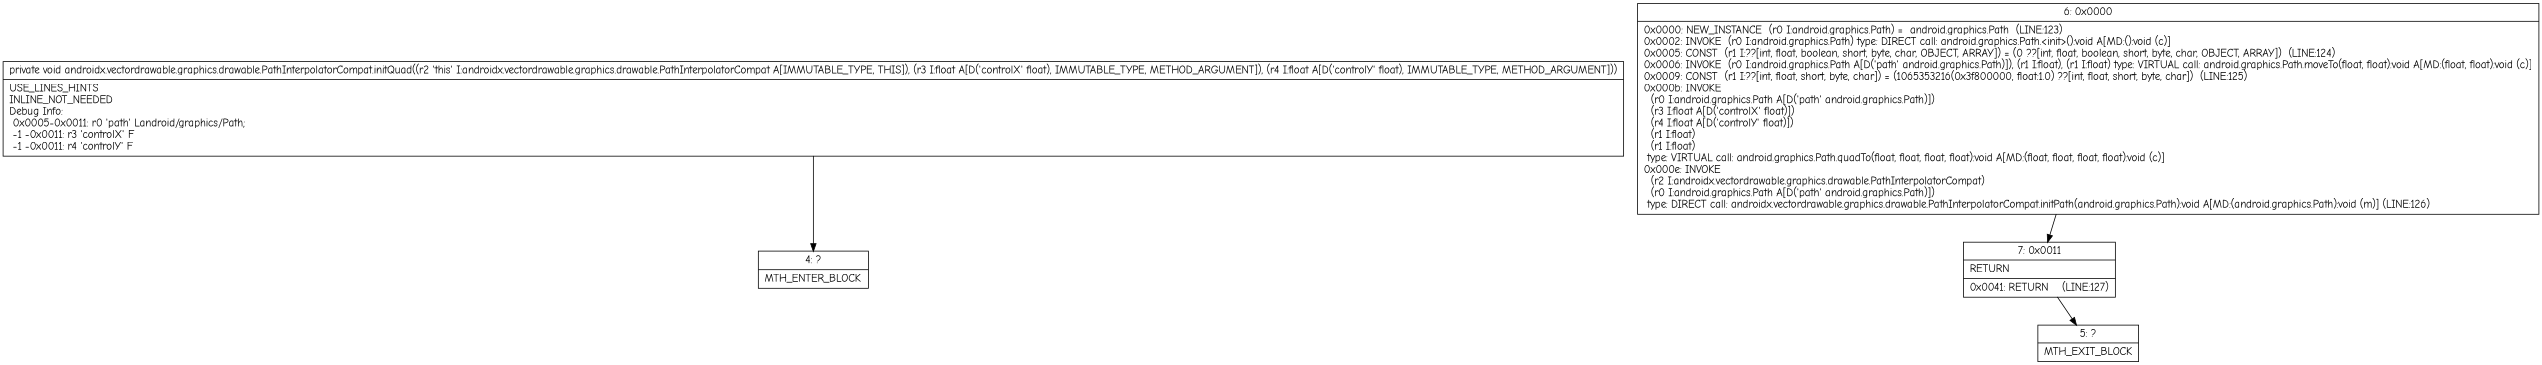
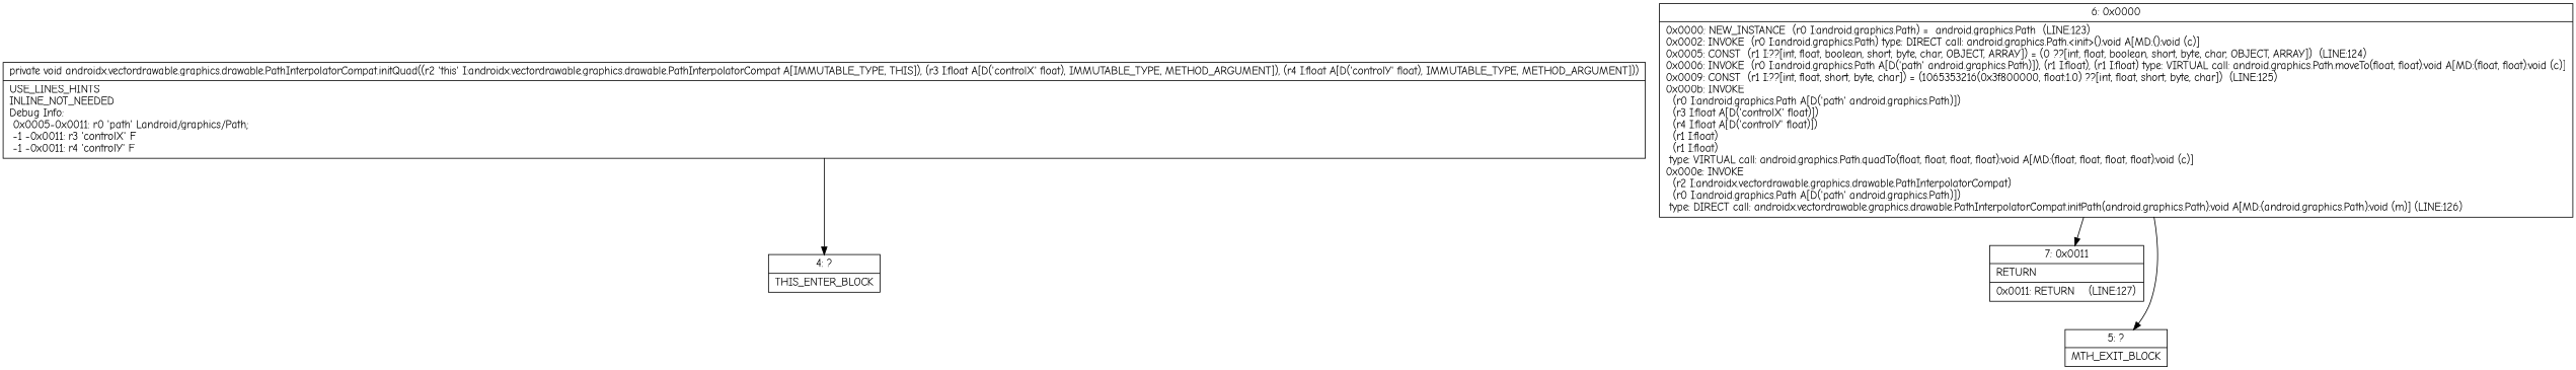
  digraph {
    fontname="Comic Neue"
    node [fontname="Comic Neue" shape=record]
    edge [fontname="Comic Neue"]
-   n1 [label="{4\:\ ?|MTH_ENTER_BLOCK\l}"]
+   n1 [label="{4\:\ ?|THIS_ENTER_BLOCK\l}"]
    n2 [label="{6\:\ 0x0000|0x0000: NEW_INSTANCE  (r0 I:android.graphics.Path) =  android.graphics.Path  (LINE:123)\l0x0002: INVOKE  (r0 I:android.graphics.Path) type: DIRECT call: android.graphics.Path.\<init\>():void A[MD:():void (c)]\l0x0005: CONST  (r1 I:??[int, float, boolean, short, byte, char, OBJECT, ARRAY]) = (0 ??[int, float, boolean, short, byte, char, OBJECT, ARRAY])  (LINE:124)\l0x0006: INVOKE  (r0 I:android.graphics.Path A[D('path' android.graphics.Path)]), (r1 I:float), (r1 I:float) type: VIRTUAL call: android.graphics.Path.moveTo(float, float):void A[MD:(float, float):void (c)]\l0x0009: CONST  (r1 I:??[int, float, short, byte, char]) = (1065353216(0x3f800000, float:1.0) ??[int, float, short, byte, char])  (LINE:125)\l0x000b: INVOKE  \l  (r0 I:android.graphics.Path A[D('path' android.graphics.Path)])\l  (r3 I:float A[D('controlX' float)])\l  (r4 I:float A[D('controlY' float)])\l  (r1 I:float)\l  (r1 I:float)\l type: VIRTUAL call: android.graphics.Path.quadTo(float, float, float, float):void A[MD:(float, float, float, float):void (c)]\l0x000e: INVOKE  \l  (r2 I:androidx.vectordrawable.graphics.drawable.PathInterpolatorCompat)\l  (r0 I:android.graphics.Path A[D('path' android.graphics.Path)])\l type: DIRECT call: androidx.vectordrawable.graphics.drawable.PathInterpolatorCompat.initPath(android.graphics.Path):void A[MD:(android.graphics.Path):void (m)] (LINE:126)\l}"]
-   n3 [label="{7\:\ 0x0011|RETURN\l|0x0041: RETURN    (LINE:127)\l}"]
+   n3 [label="{7\:\ 0x0011|RETURN\l|0x0011: RETURN    (LINE:127)\l}"]
    n4 [label="{5\:\ ?|MTH_EXIT_BLOCK\l}"]
    n5 [label="{private void androidx.vectordrawable.graphics.drawable.PathInterpolatorCompat.initQuad((r2 'this' I:androidx.vectordrawable.graphics.drawable.PathInterpolatorCompat A[IMMUTABLE_TYPE, THIS]), (r3 I:float A[D('controlX' float), IMMUTABLE_TYPE, METHOD_ARGUMENT]), (r4 I:float A[D('controlY' float), IMMUTABLE_TYPE, METHOD_ARGUMENT]))  | USE_LINES_HINTS\lINLINE_NOT_NEEDED\lDebug Info:\l  0x0005\-0x0011: r0 'path' Landroid\/graphics\/Path;\l  \-1 \-0x0011: r3 'controlX' F\l  \-1 \-0x0011: r4 'controlY' F\l}"]
    n2 -> n3
-   n3 -> n4
+   n2 -> n4
    n5 -> n1
  }
